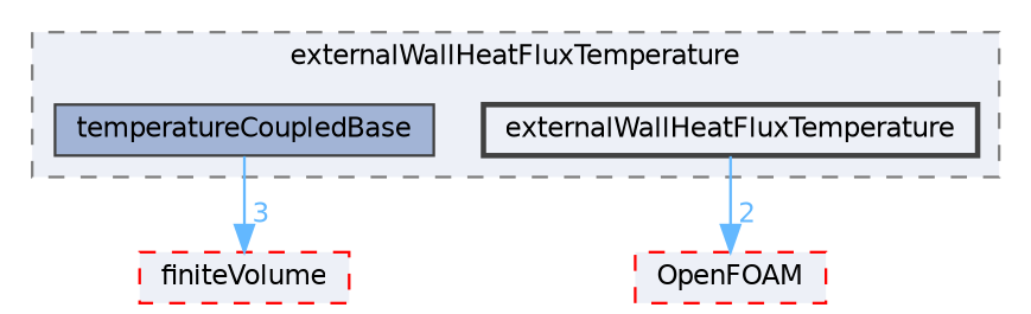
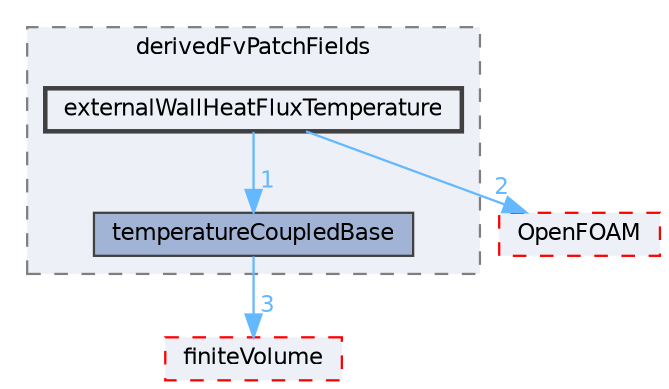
  digraph {
    compound=true
    node [color=grey25 fillcolor="#edf0f7" fontname=Helvetica fontsize=10 shape=box style="filled,dashed"]
    edge [color=steelblue1 fontcolor=steelblue1 fontname=Helvetica fontsize=10 labeldistance=1.5 labelfontname=Helvetica labelfontsize=10]
    n1 [fillcolor="#a2b4d6" height=0.2 label=temperatureCoupledBase style=filled width=0.4]
    n2 [height=0.2 label=externalWallHeatFluxTemperature style="filled,bold" width=0.4]
    n3 [color=red height=0.2 label=finiteVolume width=0.4]
    n4 [color=red height=0.2 label=OpenFOAM width=0.4]
    subgraph cluster_1 {
      bgcolor="#edf0f7"
      fontname=Helvetica
      fontsize=10
-     label=externalWallHeatFluxTemperature
+     label=derivedFvPatchFields
      pencolor=grey50
      style="filled,dashed"
      n1
      n2
    }
    n1 -> n3 [headlabel=3]
+   n2 -> n1 [headlabel=1]
    n2 -> n4 [headlabel=2]
  }
